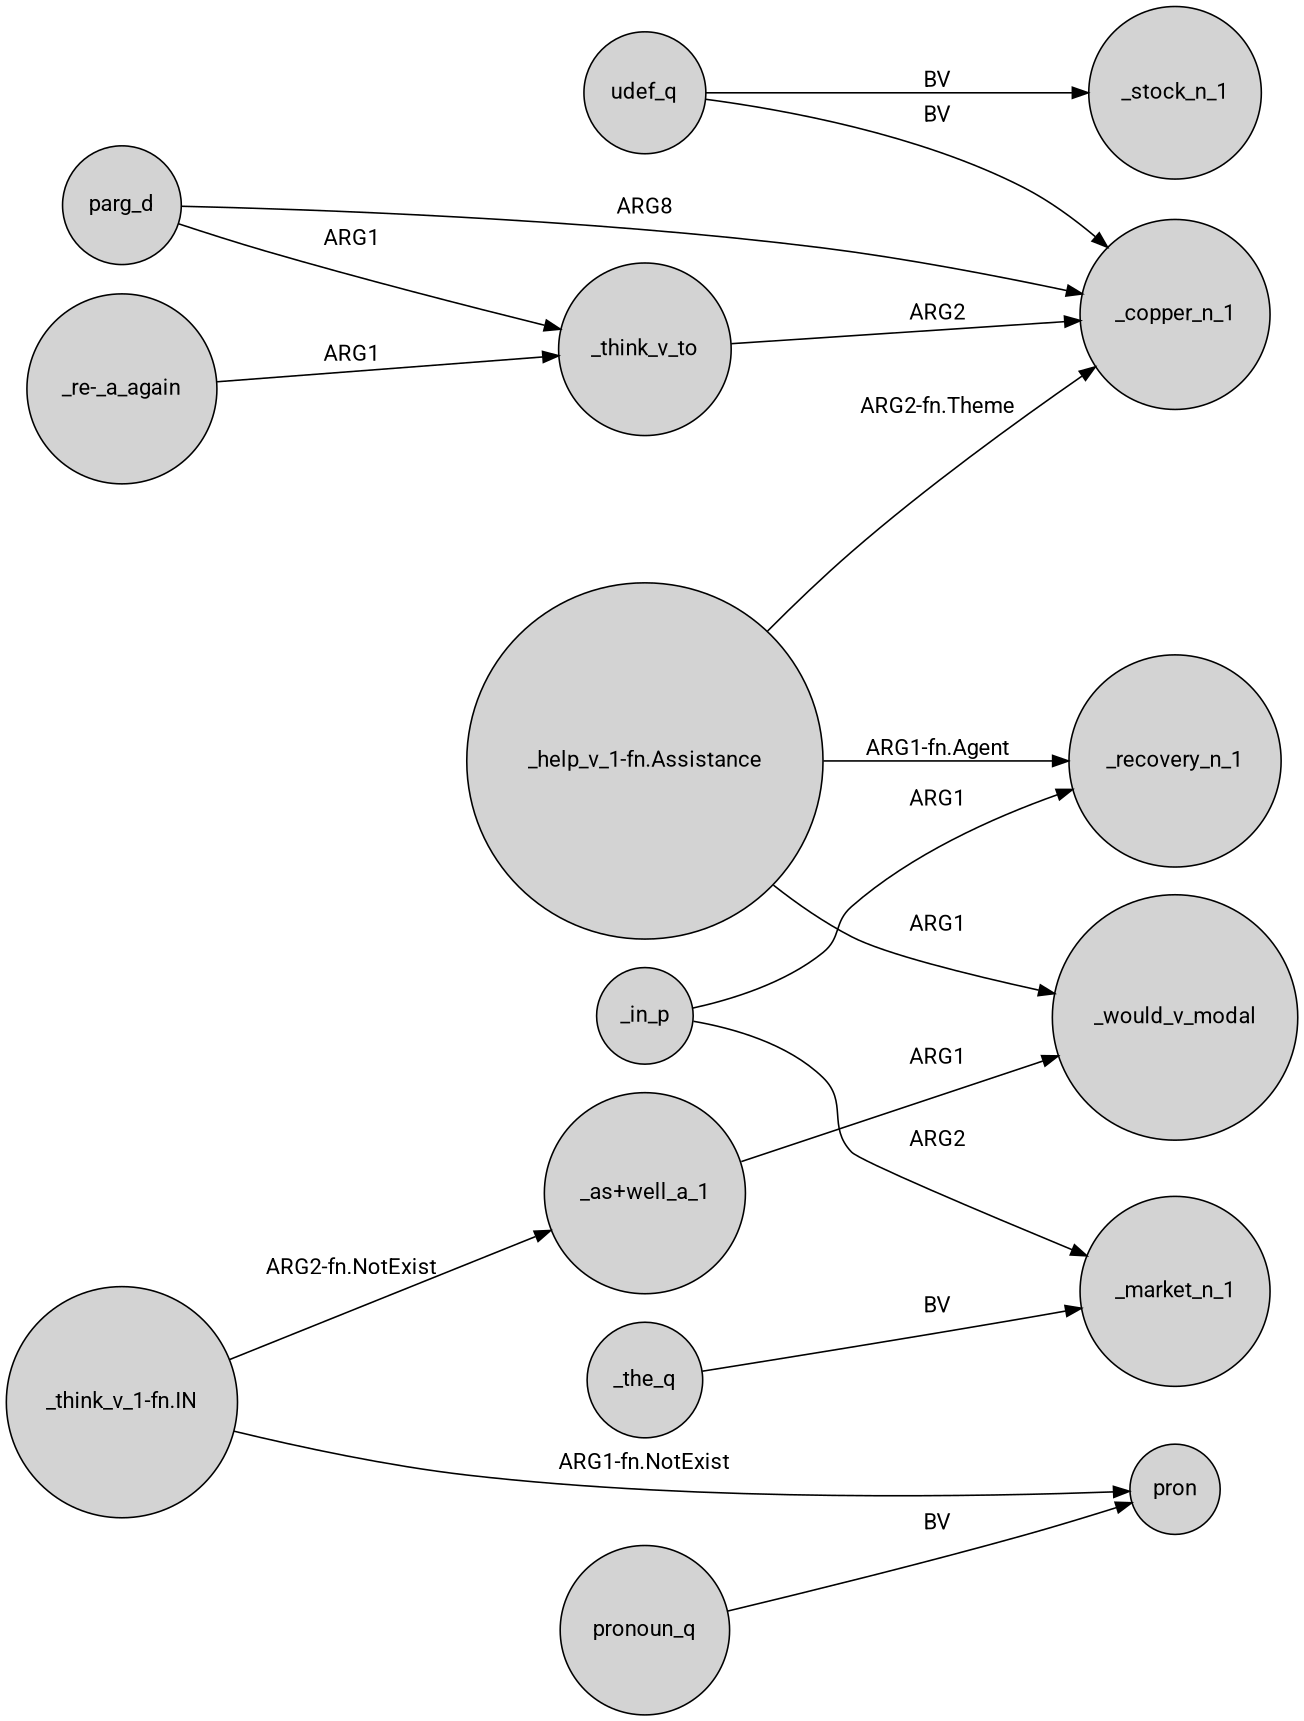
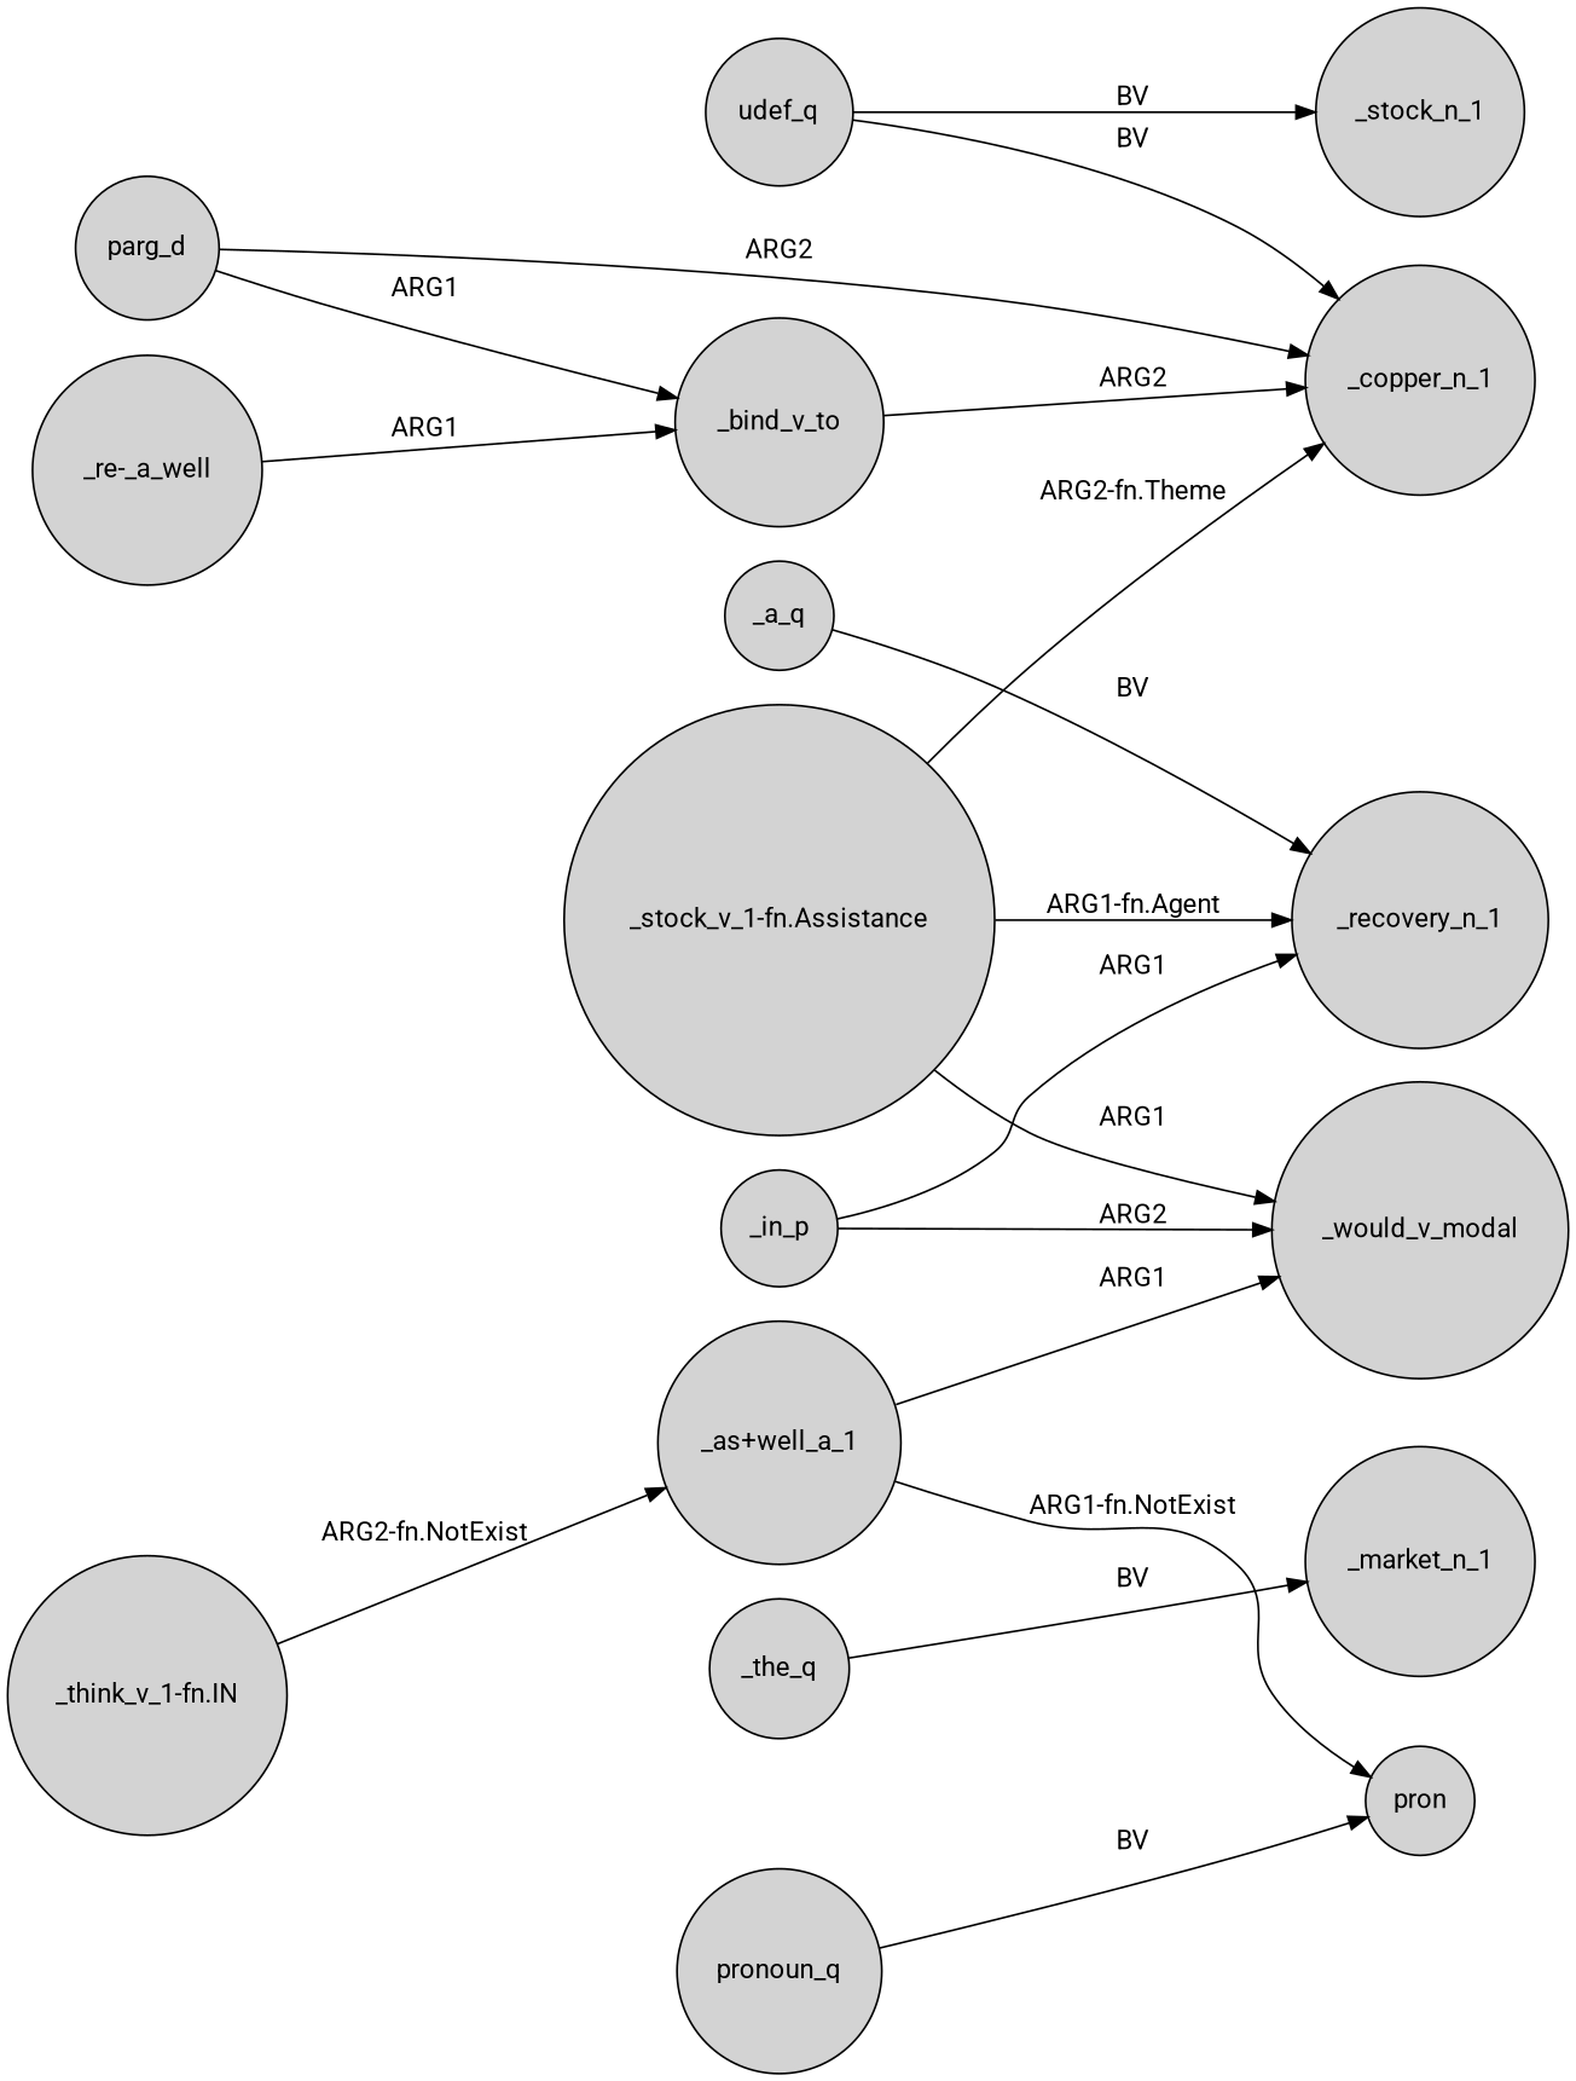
  digraph {
    fontname=Roboto
    rankdir=LR
    node [fontname=Roboto shape=circle style=filled]
    edge [fontname=Roboto]
+   _a_q
    _recovery_n_1
    udef_q
    _copper_n_1
    _stock_n_1
-   "_help_v_1-fn.Assistance"
+   "_help_v_1-fn.Assistance" [label="_stock_v_1-fn.Assistance"]
    _would_v_modal
    "_think_v_1-fn.IN"
    pron
    "_as+well_a_1"
    parg_d
-   _bind_v_to [label=_think_v_to]
+   _bind_v_to
    pronoun_q
-   "_re-_a_again"
+   "_re-_a_again" [label="_re-_a_well"]
    _in_p
    _market_n_1
    _the_q
+   _a_q -> _recovery_n_1 [label=BV]
    udef_q -> _copper_n_1 [label=BV]
    udef_q -> _stock_n_1 [label=BV]
    "_help_v_1-fn.Assistance" -> _recovery_n_1 [label="ARG1-fn.Agent"]
    "_help_v_1-fn.Assistance" -> _copper_n_1 [label="ARG2-fn.Theme"]
    "_help_v_1-fn.Assistance" -> _would_v_modal [label=ARG1]
-   "_think_v_1-fn.IN" -> pron [label="ARG1-fn.NotExist"]
+   "_as+well_a_1" -> pron [label="ARG1-fn.NotExist"]
    "_think_v_1-fn.IN" -> "_as+well_a_1" [label="ARG2-fn.NotExist"]
    "_as+well_a_1" -> _would_v_modal [label=ARG1]
-   parg_d -> _copper_n_1 [label=ARG8]
+   parg_d -> _copper_n_1 [label=ARG2]
    parg_d -> _bind_v_to [label=ARG1]
    _bind_v_to -> _copper_n_1 [label=ARG2]
    pronoun_q -> pron [label=BV]
    "_re-_a_again" -> _bind_v_to [label=ARG1]
    _in_p -> _recovery_n_1 [label=ARG1]
-   _in_p -> _market_n_1 [label=ARG2]
+   _in_p -> _would_v_modal [label=ARG2]
    _the_q -> _market_n_1 [label=BV]
  }
